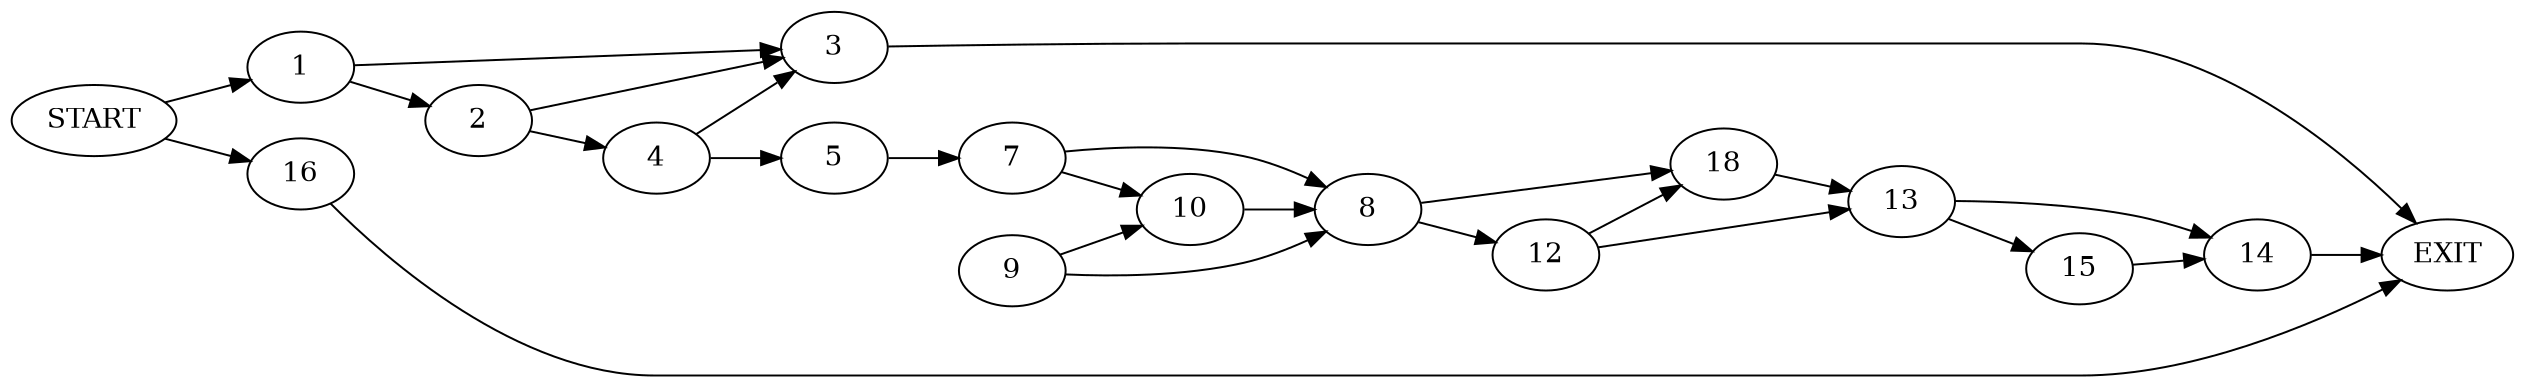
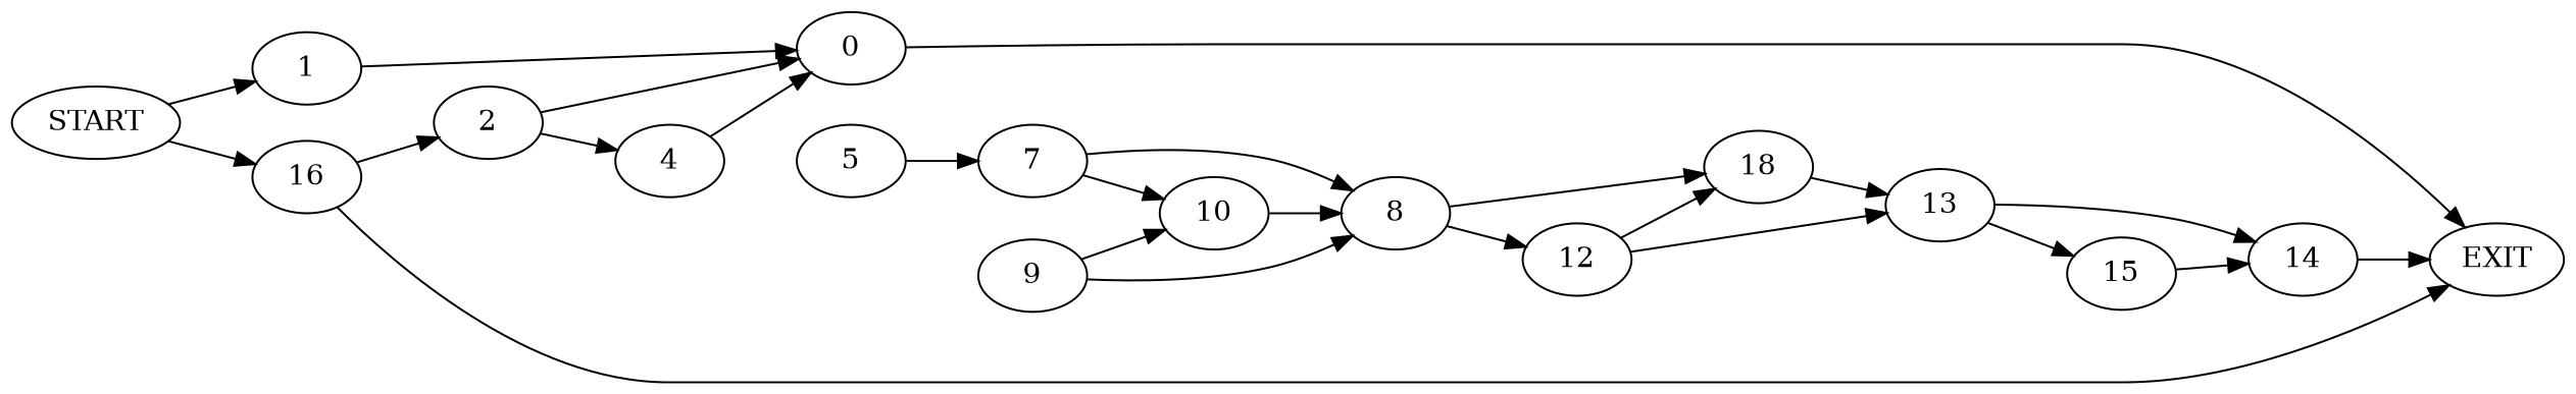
  digraph {
    rankdir=LR
    n1 [label=START]
    1
    16
    2
-   3
+   3 [label=0]
    n6 [label=EXIT]
    4
    5
    7
    8
    10
    n12 [label=18]
    12
    9
    13
    14
    15
    n1 -> 1
    n1 -> 16
-   1 -> 2
+   16 -> 2
    1 -> 3
    16 -> n6
    2 -> 3
    2 -> 4
    3 -> n6
    4 -> 3
-   4 -> 5
    5 -> 7
    7 -> 8
    7 -> 10
    8 -> n12
    8 -> 12
    10 -> 8
    n12 -> 13
    12 -> n12
    12 -> 13
    9 -> 8
    9 -> 10
    13 -> 14
    13 -> 15
    14 -> n6
    15 -> 14
  }
